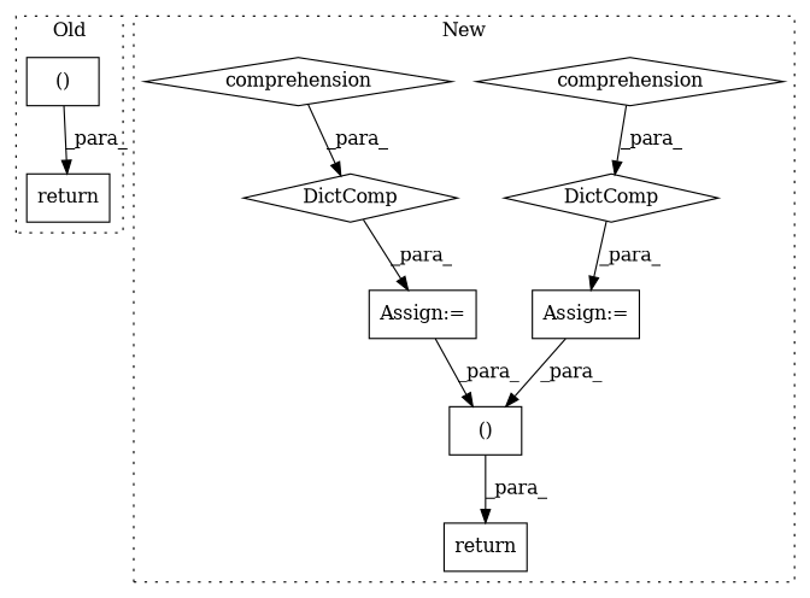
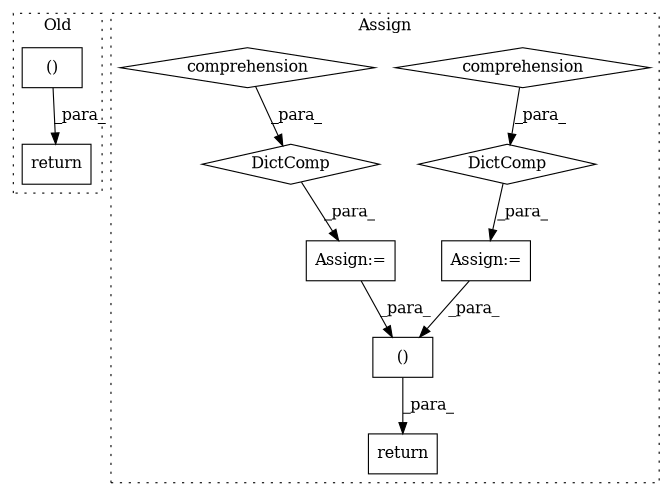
  digraph {
    node [a=54 l=3 shape=box]
    n1 [l=30 label="()" s=1110]
    n2 [a=93 l=7 label=return s=1074]
    n3 [a=84 l=52 label=DictComp s=1166 shape=diamond]
    n4 [a=45 label=comprehension s=1200 shape=diamond]
    n5 [a=68 label="Assign:=" s=1163]
    n6 [a=93 l=7 label=return s=1443]
    n7 [l=8 label="()" s=1457]
    n8 [a=68 label="Assign:=" s=1096]
    n9 [a=84 l=53 label=DictComp s=1099 shape=diamond]
    n10 [a=45 label=comprehension s=1134 shape=diamond]
    subgraph cluster_1 {
      label=Old
      style=dotted
      n1
      n2
    }
    subgraph cluster_2 {
-     label=New
+     label=Assign
      style=dotted
      n3
      n4
      n5
      n6
      n7
      n8
      n9
      n10
    }
    n1 -> n2 [label=_para_]
    n3 -> n5 [label=_para_]
    n4 -> n3 [label=_para_]
    n5 -> n7 [label=_para_]
    n7 -> n6 [label=_para_]
    n8 -> n7 [label=_para_]
    n9 -> n8 [label=_para_]
    n10 -> n9 [label=_para_]
  }
